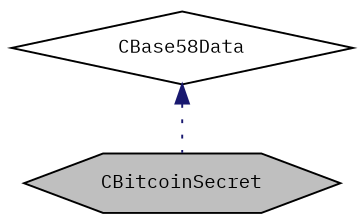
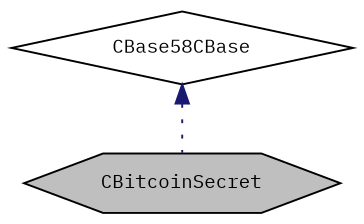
  digraph {
    fontname="IBM Plex Mono"
    node [color=black fontname="IBM Plex Mono" fontsize=10 style=filled]
    n1 [fillcolor=grey75 fontcolor=black height=0.2 label=CBitcoinSecret shape=hexagon width=0.4]
-   n2 [fillcolor=white height=0.2 label=CBase58Data shape=diamond width=0.4]
+   n2 [fillcolor=white height=0.2 label=CBase58CBase shape=diamond width=0.4]
    n2 -> n1 [color=midnightblue dir=back fontname="IBM Plex Mono" fontsize=10 labelfontname=Helvetica labelfontsize=10 style=dotted]
  }
